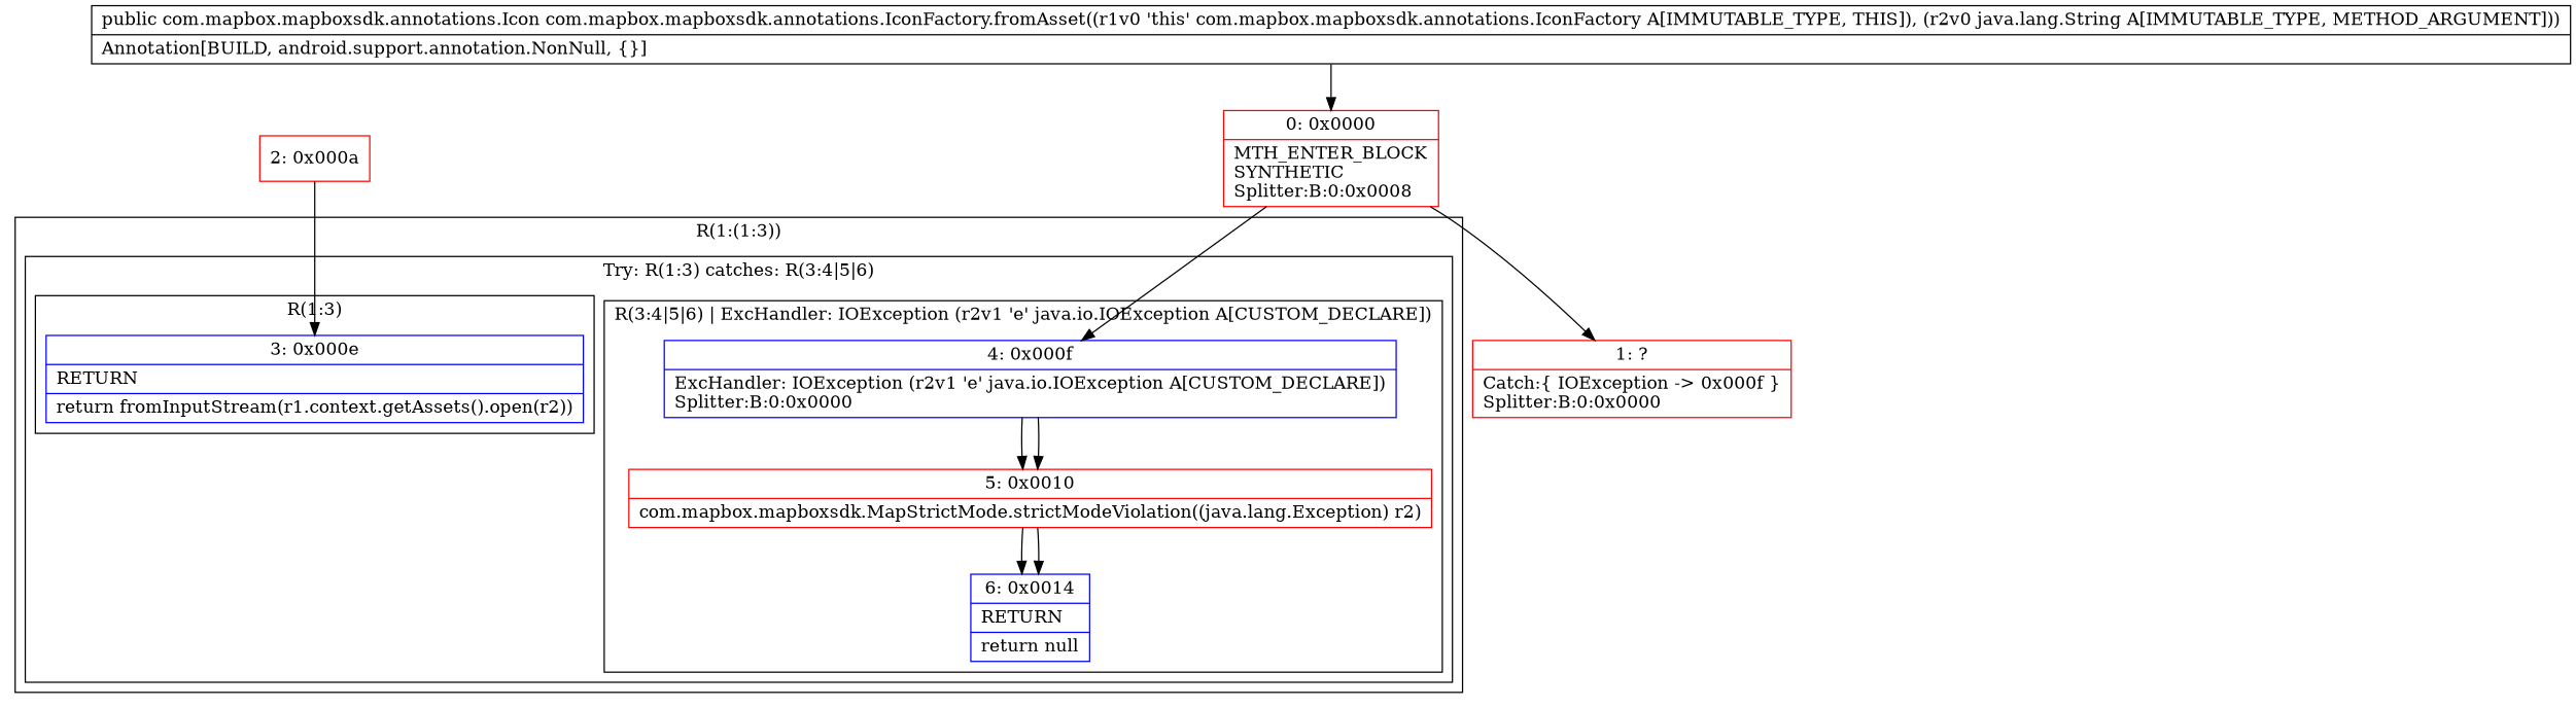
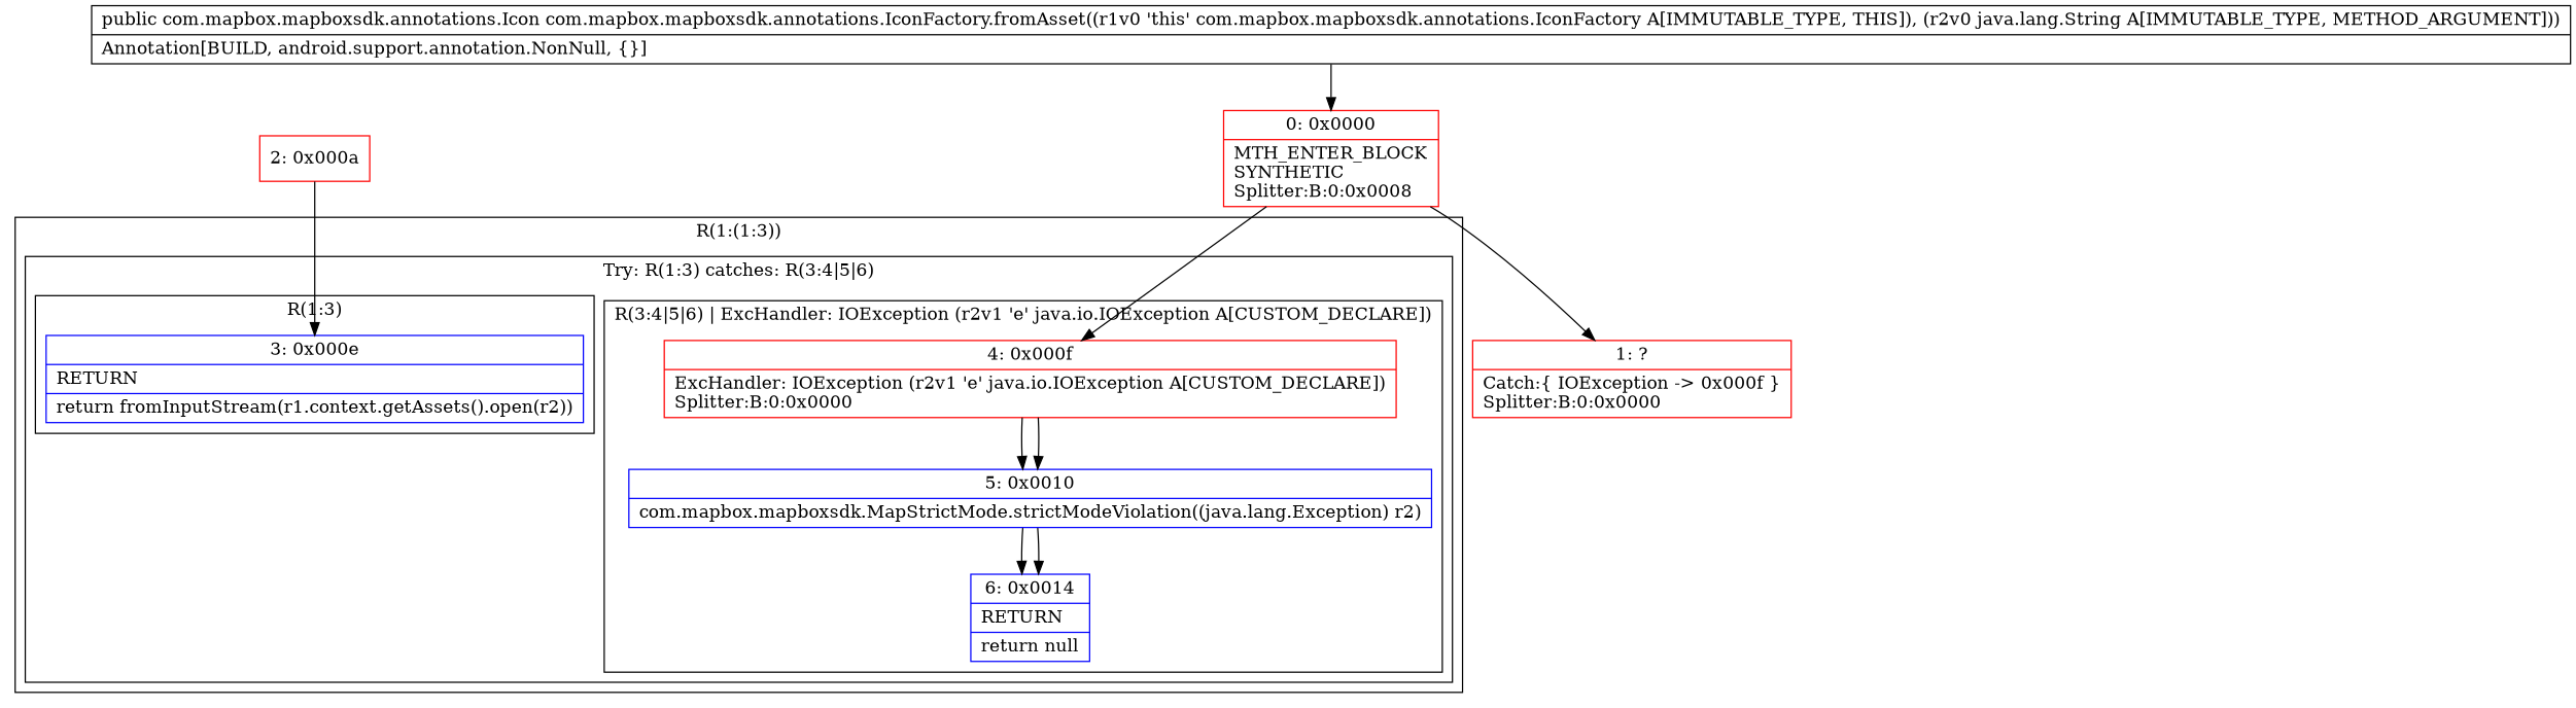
  digraph {
    node [color=blue shape=record]
    n1 [label="{3\:\ 0x000e|RETURN\l|return fromInputStream(r1.context.getAssets().open(r2))\l}"]
-   n2 [label="{4\:\ 0x000f|ExcHandler: IOException (r2v1 'e' java.io.IOException A[CUSTOM_DECLARE])\lSplitter:B:0:0x0000\l}"]
-   n3 [color=red label="{5\:\ 0x0010|com.mapbox.mapboxsdk.MapStrictMode.strictModeViolation((java.lang.Exception) r2)\l}"]
+   n2 [color=red label="{4\:\ 0x000f|ExcHandler: IOException (r2v1 'e' java.io.IOException A[CUSTOM_DECLARE])\lSplitter:B:0:0x0000\l}"]
+   n3 [label="{5\:\ 0x0010|com.mapbox.mapboxsdk.MapStrictMode.strictModeViolation((java.lang.Exception) r2)\l}"]
    n4 [label="{6\:\ 0x0014|RETURN\l|return null\l}"]
    n5 [color=red label="{0\:\ 0x0000|MTH_ENTER_BLOCK\lSYNTHETIC\lSplitter:B:0:0x0008\l}"]
    n6 [color=red label="{1\:\ ?|Catch:\{ IOException \-\> 0x000f \}\lSplitter:B:0:0x0000\l}"]
    n7 [color=red label="{2\:\ 0x000a}"]
    n8 [label="{public com.mapbox.mapboxsdk.annotations.Icon com.mapbox.mapboxsdk.annotations.IconFactory.fromAsset((r1v0 'this' com.mapbox.mapboxsdk.annotations.IconFactory A[IMMUTABLE_TYPE, THIS]), (r2v0 java.lang.String A[IMMUTABLE_TYPE, METHOD_ARGUMENT]))  | Annotation[BUILD, android.support.annotation.NonNull, \{\}]\l}" color=""]
    subgraph cluster_1 {
      label="R(1:(1:3))"
      subgraph cluster_2 {
        label="Try: R(1:3) catches: R(3:4|5|6)"
        subgraph cluster_3 {
          label="R(1:3)"
          n1
        }
        subgraph cluster_4 {
          label="R(3:4|5|6) | ExcHandler: IOException (r2v1 'e' java.io.IOException A[CUSTOM_DECLARE])\l"
          n2
          n3
          n4
        }
      }
    }
    subgraph cluster_5 {
      label="R(3:4|5|6) | ExcHandler: IOException (r2v1 'e' java.io.IOException A[CUSTOM_DECLARE])\l"
    }
    n2 -> n3
    n2 -> n3
    n3 -> n4
    n3 -> n4
    n5 -> n2
    n5 -> n6
    n7 -> n1
    n8 -> n5
  }
